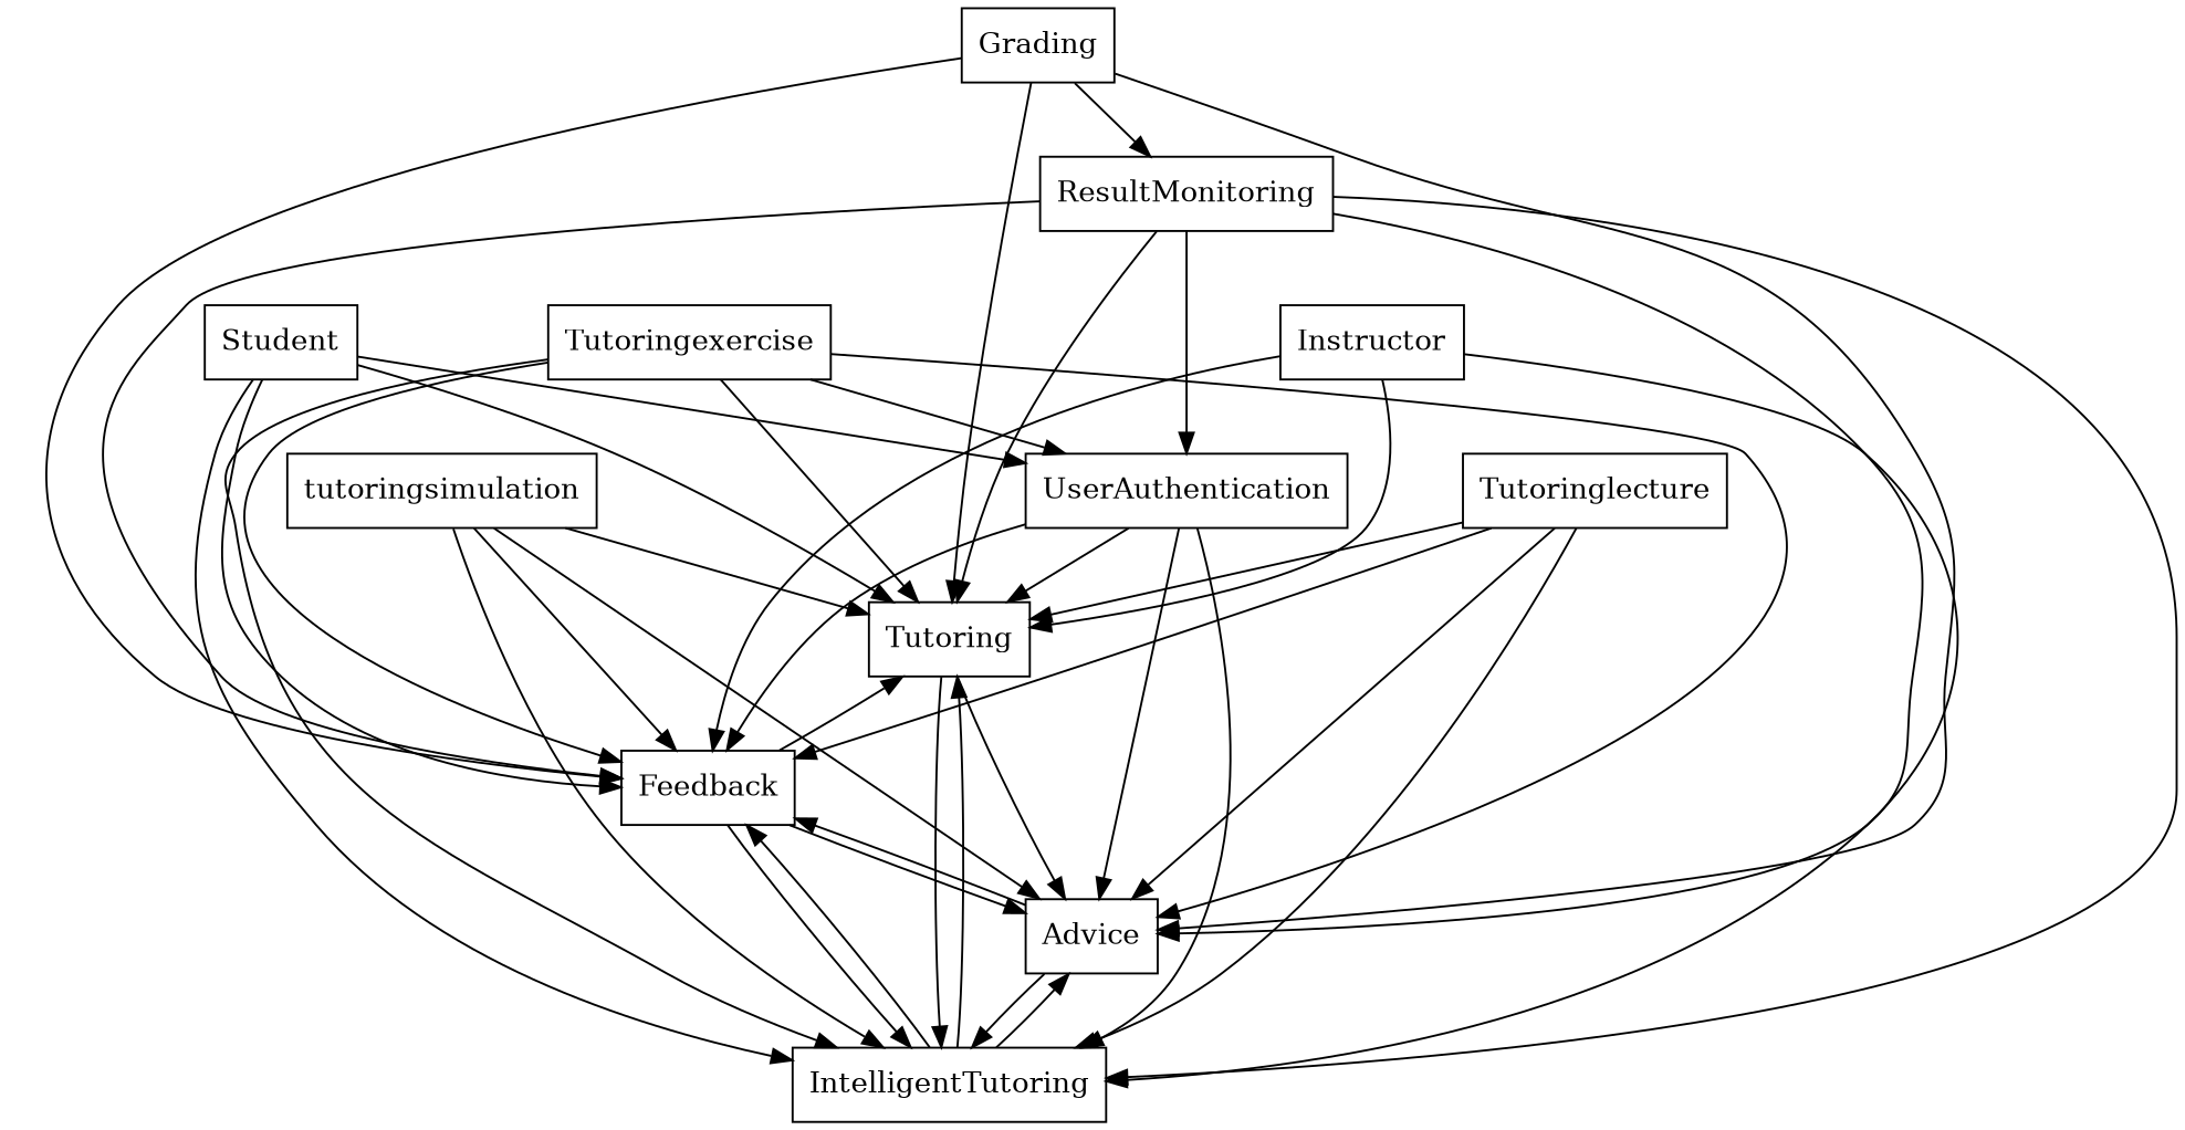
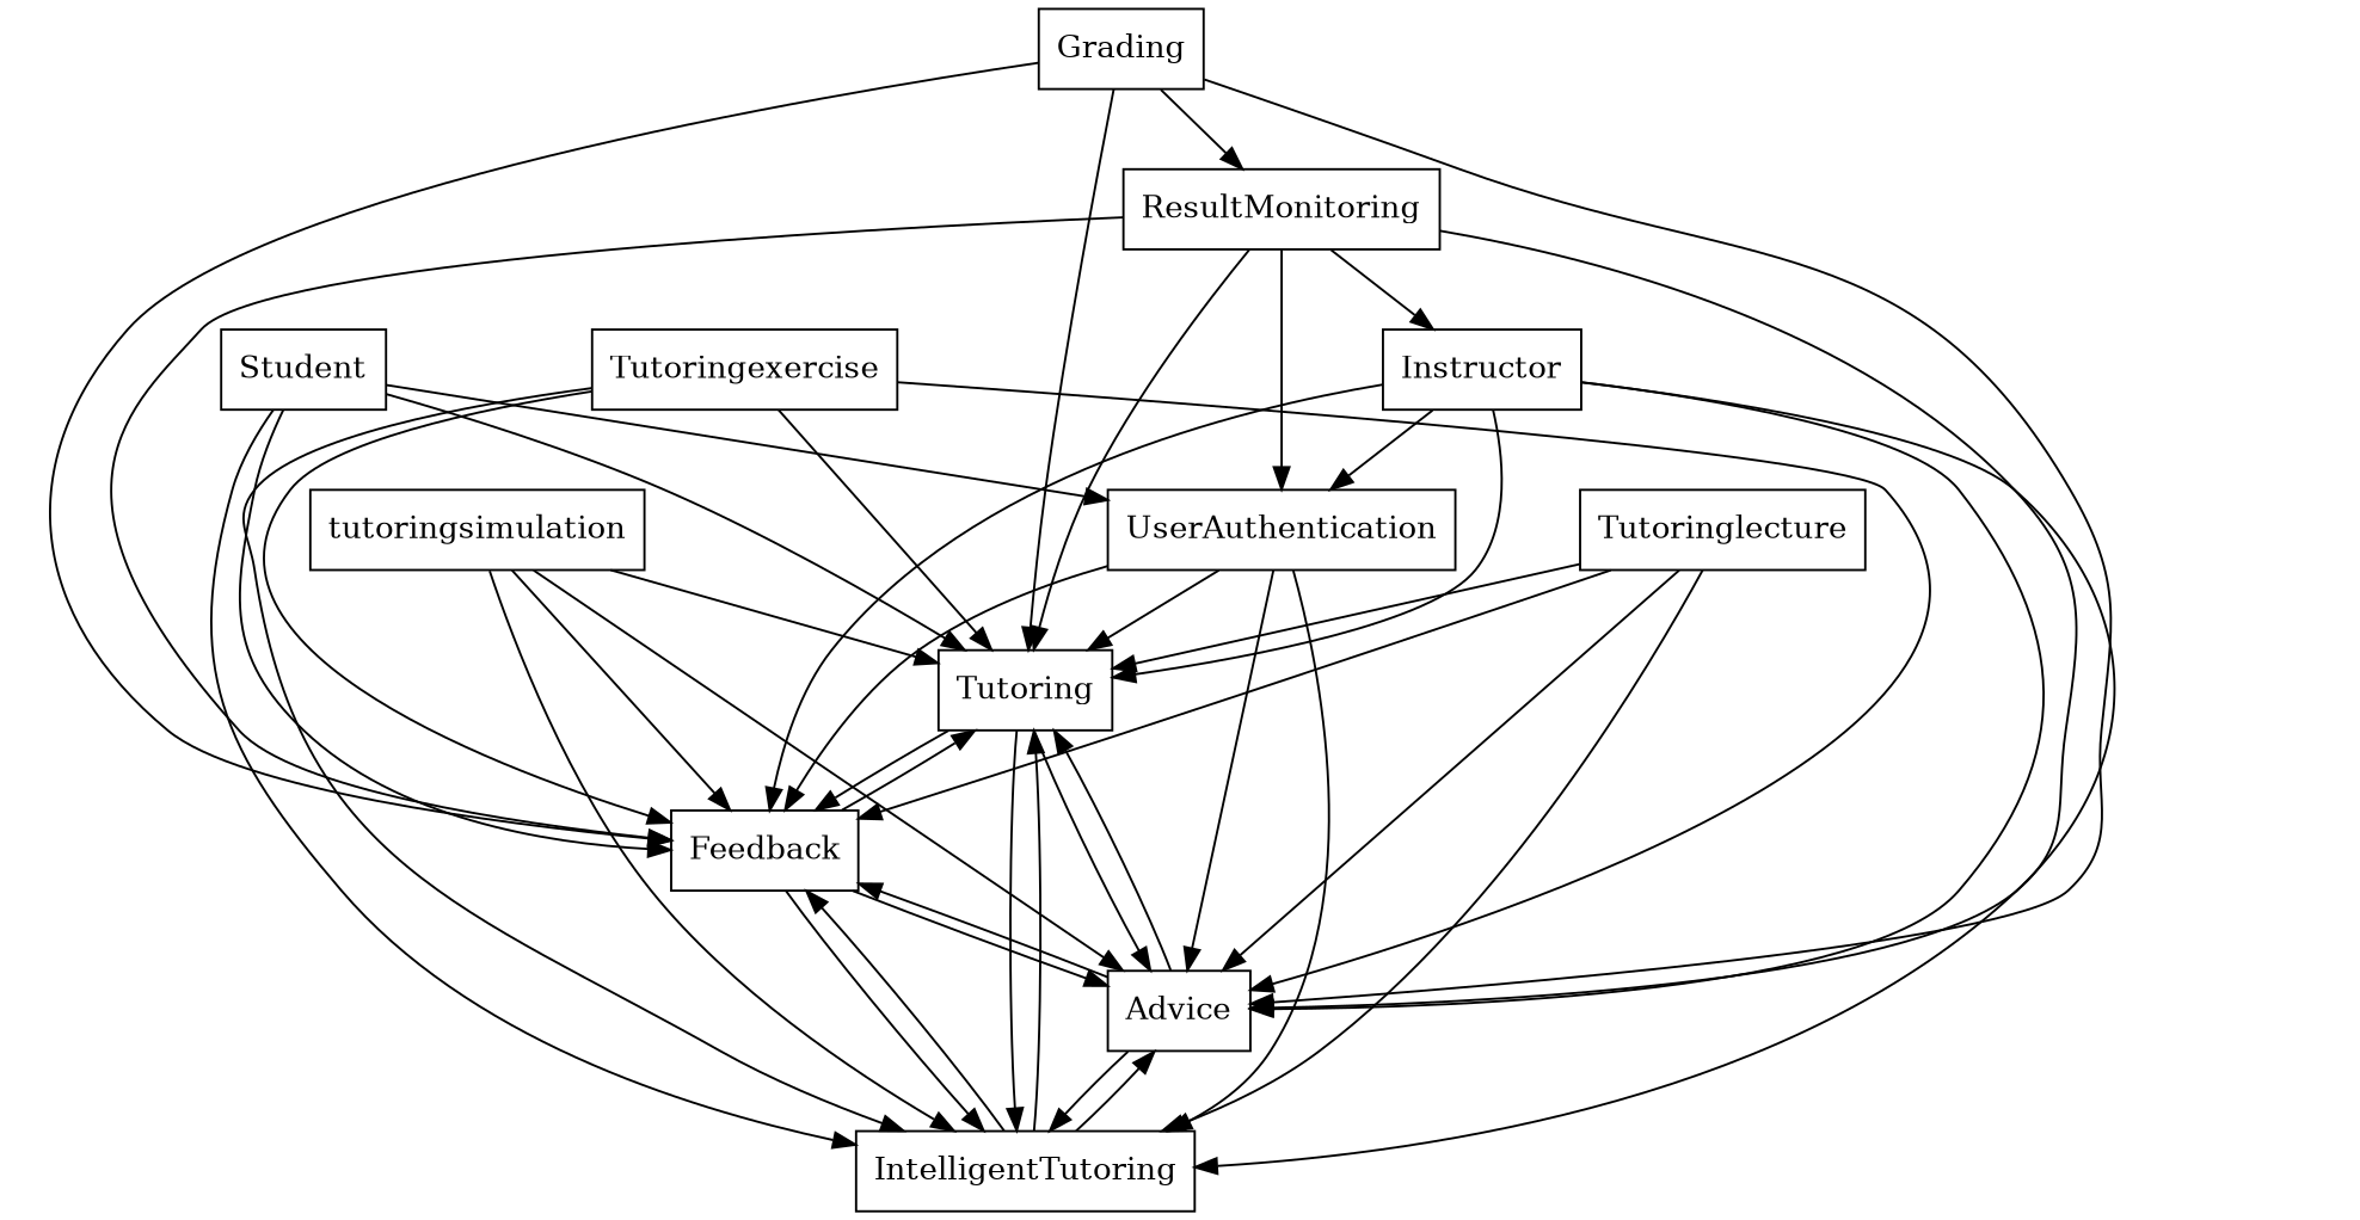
  digraph {
    rankdir=TB
    node [shape=box]
    edge [arrowhead=normal]
    n1 [label=Student]
    n2 [label=Tutoring]
    n3 [label=Feedback]
    n4 [label=UserAuthentication]
    n5 [label=IntelligentTutoring]
    n6 [label=Advice]
    n7 [label=Tutoringexercise]
    n8 [label=Grading]
    n9 [label=ResultMonitoring]
    n10 [label=tutoringsimulation]
    n11 [label=Instructor]
    n12 [label=Tutoringlecture]
    n1 -> n2
    n1 -> n3
    n1 -> n4
    n1 -> n5
+   n2 -> n3
    n2 -> n5
    n2 -> n6
    n3 -> n2
    n3 -> n5
    n3 -> n6
    n4 -> n2
    n4 -> n3
    n4 -> n5
    n4 -> n6
    n5 -> n2
    n5 -> n3
    n5 -> n6
+   n6 -> n2
    n6 -> n3
    n6 -> n5
    n7 -> n2
    n7 -> n3
    n7 -> n5
    n7 -> n6
    n8 -> n2
    n8 -> n3
    n8 -> n6
    n8 -> n9
    n9 -> n2
    n9 -> n3
    n9 -> n4
-   n9 -> n5
+   n9 -> n11
    n9 -> n6
    n10 -> n2
    n10 -> n3
    n10 -> n5
    n10 -> n6
    n11 -> n2
    n11 -> n3
-   n7 -> n4
+   n11 -> n4
    n11 -> n5
+   n11 -> n6
    n12 -> n2
    n12 -> n3
    n12 -> n5
    n12 -> n6
  }
